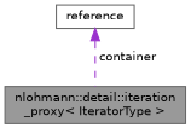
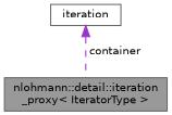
  digraph {
    node [color=gray40 fontname=Helvetica fontsize=10 shape=box style=filled]
    n1 [fillcolor=grey60 fontcolor=black height=0.2 label="nlohmann::detail::iteration\l_proxy\< IteratorType \>" width=0.4]
-   n2 [fillcolor=white height=0.2 label=reference width=0.4]
+   n2 [fillcolor=white height=0.2 label=iteration width=0.4]
    n2 -> n1 [color=darkorchid3 dir=back fontname=Helvetica fontsize=10 label=" container" labelfontname=Helvetica labelfontsize=10 style=dashed]
  }
